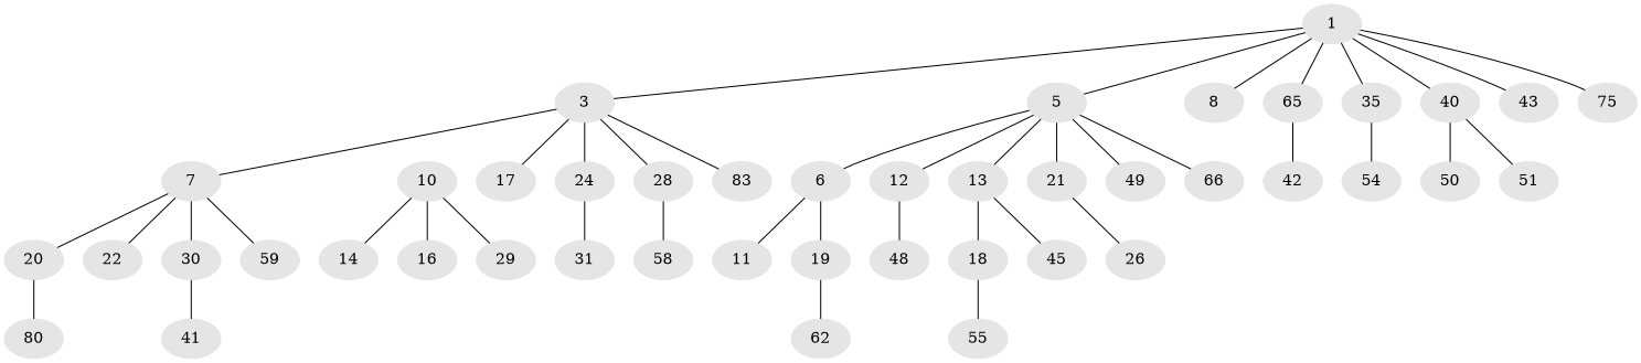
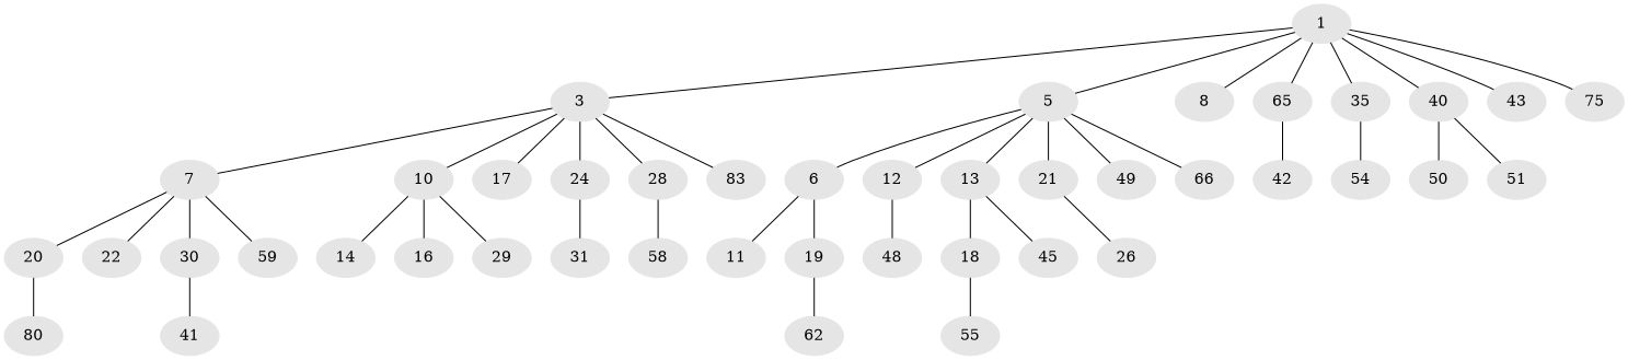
  graph {
    node [color=gray90 style=filled]
    1 [super="+2"]
    3 [super="+4+34"]
    5
    8 [super="+71"]
    n5 [label=65]
    35
    40
    43 [super="+82+61"]
    75 [super="+85"]
    7
    10
    17 [super="+78+88+76"]
    24 [super="+27"]
    28 [super="+70+47"]
    83
    6
    12
    13 [super="+63+33"]
    21
    49
    66 [super="+89"]
    42
    54
    50
    51
    20 [super="+36+25"]
    22 [super="+39"]
    30 [super="+64"]
    59
    14 [super="+23"]
    16 [super="+87+37"]
    29 [super="+72+57+46"]
    31
    58 [super="+60"]
    11
    19
    48 [super="+53"]
    18 [super="+44+32"]
    45 [super="+52"]
    26
    62 [super="+77"]
    80
    41
    55 [super="+86"]
    1 -- 3
    1 -- 5
    1 -- 8
    1 -- n5
    1 -- 35
    1 -- 40
    1 -- 43
    1 -- 75
    3 -- 7
+   3 -- 10
    3 -- 17
    3 -- 24
    3 -- 28
    3 -- 83
    5 -- 6
    5 -- 12
    5 -- 13
    5 -- 21
    5 -- 49
    5 -- 66
    n5 -- 42
    35 -- 54
    40 -- 50
    40 -- 51
    7 -- 20
    7 -- 22
    7 -- 30
    7 -- 59
    10 -- 14
    10 -- 16
    10 -- 29
    24 -- 31
    28 -- 58
    6 -- 11
    6 -- 19
    12 -- 48
    13 -- 18
    13 -- 45
    21 -- 26
    20 -- 80
    30 -- 41
    19 -- 62
    18 -- 55
  }
